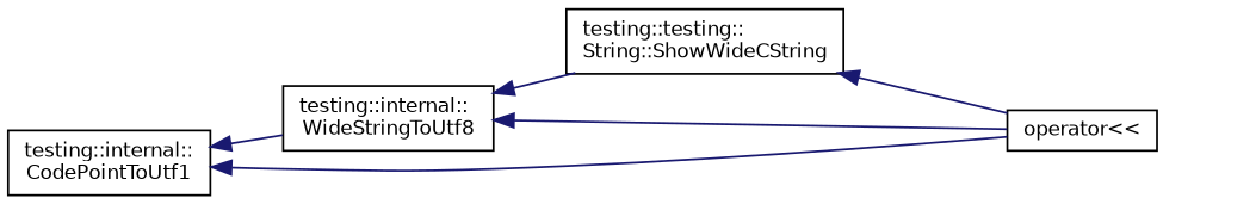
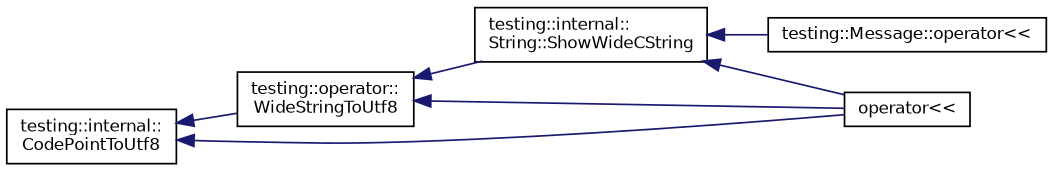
  digraph {
    rankdir=LR
    node [color=black fillcolor=white fontname=Helvetica fontsize=10 shape=record style=filled]
    edge [color=midnightblue dir=back fontname=Helvetica fontsize=10 labelfontname=Helvetica labelfontsize=10 style=solid]
-   n1 [height=0.2 label="testing::internal::\lCodePointToUtf1" width=0.4]
-   n2 [height=0.2 label="testing::internal::\lWideStringToUtf8" width=0.4]
+   n1 [height=0.2 label="testing::internal::\lCodePointToUtf8" width=0.4]
+   n2 [height=0.2 label="testing::operator::\lWideStringToUtf8" width=0.4]
    n3 [height=0.2 label="operator\<\<" width=0.4]
-   n4 [height=0.2 label="testing::testing::\lString::ShowWideCString" width=0.4]
+   n4 [height=0.2 label="testing::internal::\lString::ShowWideCString" width=0.4]
+   n5 [height=0.2 label="testing::Message::operator\<\<" width=0.4]
    n1 -> n2
    n1 -> n3
    n2 -> n3
    n2 -> n4
    n4 -> n3
+   n4 -> n5
  }
